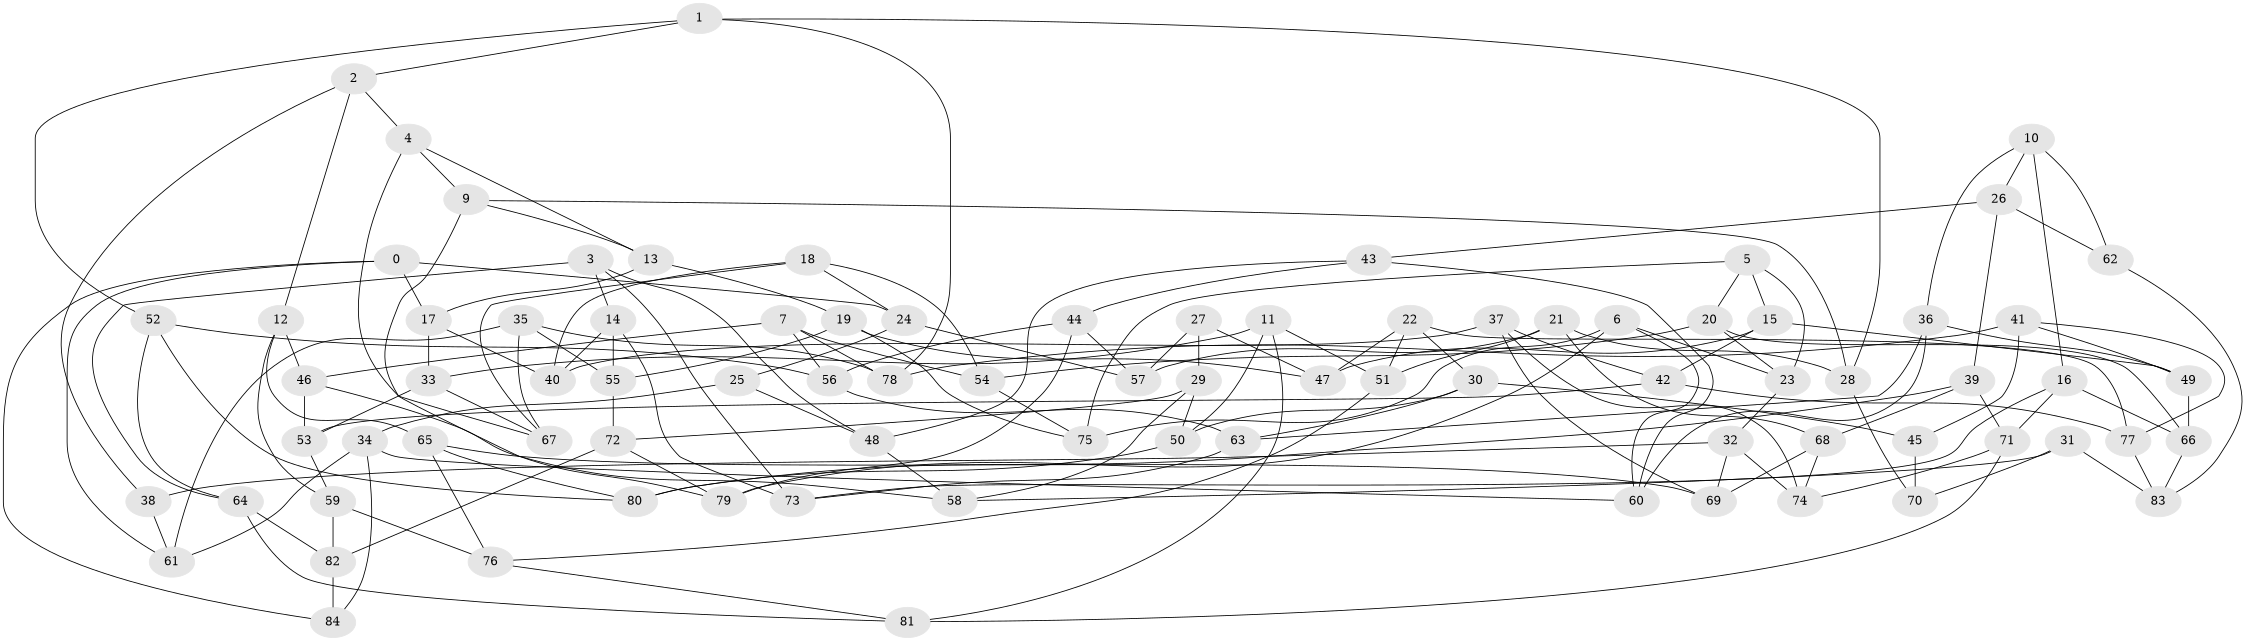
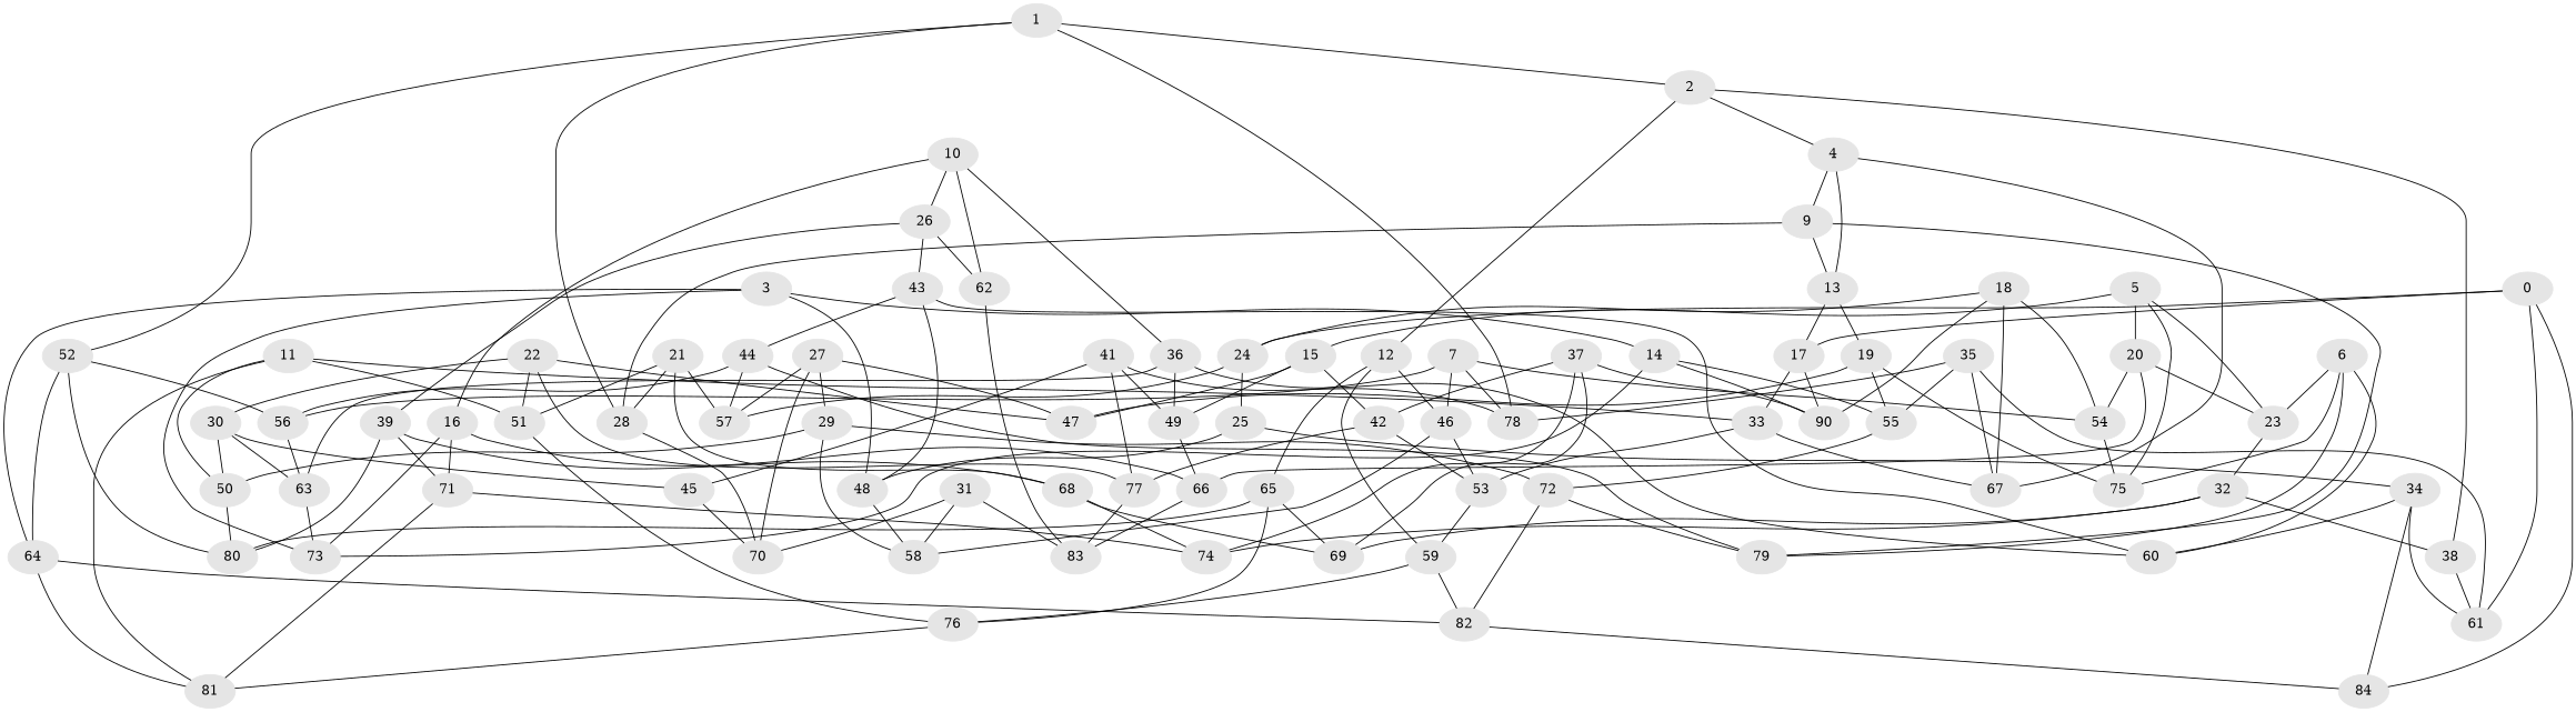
  graph {
    node [color=gray90 style=filled]
    1
    2
    28
    52
    78
    4
    12
    38
    70
    64
    56
    80
    9
    13
    67
    46
    59
    65
    61
    3
    14
    48
    73
-   40
+   40 [label=90]
    55
    58
    81
    82
    79
    17
    19
    5
    15
    20
    23
    75
    42
    47
    49
    54
    66
    32
    6
    60
    7
    53
    63
    n48 [label=0]
    24
    84
    33
    57
    25
    10
    16
    26
    36
    62
    71
    39
    43
    83
    11
    50
    51
    76
    69
    72
    77
    74
    18
    21
    68
    22
    30
    45
    34
    44
    27
    29
    31
    35
    37
    41
    1 -- 2
    1 -- 28
    1 -- 52
    1 -- 78
    2 -- 4
    2 -- 12
    2 -- 38
    28 -- 70
    52 -- 64
    52 -- 56
    52 -- 80
    4 -- 9
    4 -- 13
    4 -- 67
    12 -- 46
    12 -- 59
    12 -- 65
    38 -- 61
    64 -- 81
    64 -- 82
    56 -- 63
    9 -- 28
    9 -- 13
    9 -- 79
    13 -- 17
    13 -- 19
    46 -- 58
    46 -- 53
    59 -- 82
    59 -- 76
    65 -- 80
    65 -- 76
    65 -- 69
    3 -- 64
    3 -- 14
    3 -- 48
    3 -- 73
    14 -- 73
    14 -- 40
    14 -- 55
    48 -- 58
    55 -- 72
    82 -- 84
    17 -- 40
    17 -- 33
    19 -- 55
    19 -- 75
    19 -- 47
    5 -- 15
    5 -- 20
    5 -- 23
    5 -- 75
    15 -- 42
    15 -- 47
    15 -- 49
    20 -- 23
    20 -- 54
    20 -- 66
    23 -- 32
    42 -- 53
    42 -- 77
    49 -- 66
    54 -- 75
    66 -- 83
    32 -- 38
    32 -- 69
    32 -- 74
    6 -- 79
    6 -- 23
    6 -- 75
    6 -- 60
    7 -- 78
    7 -- 56
    7 -- 46
    7 -- 54
    53 -- 59
    63 -- 73
    n48 -- 61
    n48 -- 17
    n48 -- 24
    n48 -- 84
    24 -- 57
    24 -- 25
    33 -- 67
    33 -- 53
    25 -- 48
    25 -- 34
    10 -- 16
    10 -- 26
    10 -- 36
    10 -- 62
    16 -- 73
    16 -- 66
    16 -- 71
    26 -- 62
    26 -- 39
    26 -- 43
    36 -- 49
    36 -- 60
    36 -- 63
    62 -- 83
    71 -- 81
    71 -- 74
    39 -- 80
    39 -- 71
    39 -- 68
    43 -- 48
    43 -- 60
    43 -- 44
    11 -- 81
    11 -- 33
    11 -- 50
    11 -- 51
    50 -- 80
    51 -- 76
    76 -- 81
    72 -- 82
    72 -- 79
    77 -- 83
    18 -- 67
    18 -- 40
    18 -- 54
    18 -- 24
    21 -- 28
    21 -- 57
    21 -- 51
    21 -- 68
    68 -- 69
    68 -- 74
    22 -- 47
    22 -- 51
    22 -- 77
    22 -- 30
    30 -- 63
    30 -- 50
    30 -- 45
    45 -- 70
    34 -- 61
    34 -- 60
    34 -- 84
    44 -- 56
    44 -- 79
    44 -- 57
+   27 -- 70
    27 -- 47
    27 -- 57
    27 -- 29
    29 -- 58
    29 -- 50
    29 -- 72
    31 -- 70
    31 -- 58
    31 -- 83
    35 -- 78
    35 -- 67
    35 -- 61
    35 -- 55
    37 -- 40
    37 -- 42
    37 -- 69
    37 -- 74
    41 -- 78
    41 -- 49
    41 -- 77
    41 -- 45
  }
